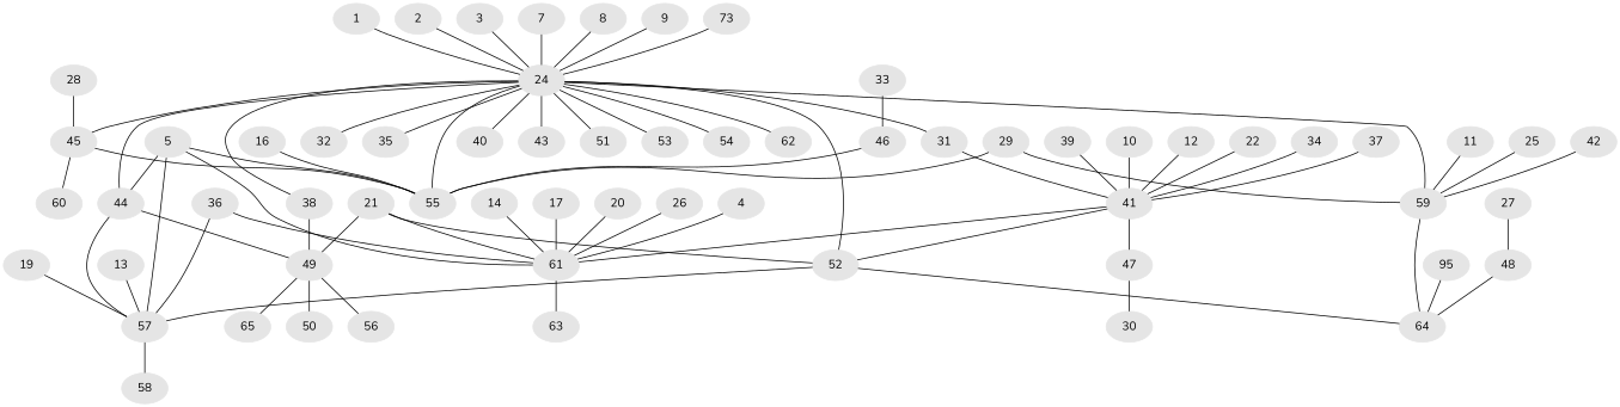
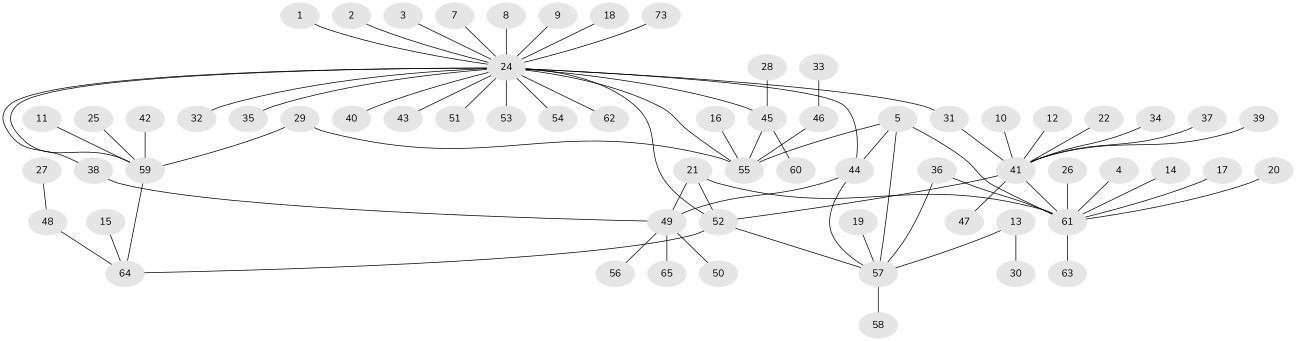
  graph {
    fontname=Nunito
    node [color=gray90 fontname=Nunito style=filled]
    edge [fontname=Nunito weight=1.0]
    1
    24
    44
    55
    59
    52
    31
    32
    35
    38
    40
    43
    51
    53
    54
    62
    45
    2
    3
    4
    61
    63
    5
    57
    49
    58
    7
    8
    9
    10
    41
    47
    11
    64
    12
    13
    30
    14
-   15 [label=95]
+   15
    16
    17
+   18
    19
    20
    21
    50
    56
    65
    22
    n50 [label=73]
    25
    26
    27
    48
    28
    60
    29
    33
    46
    34
    36
    37
    39
    42
    1 -- 24
    24 -- 44
    24 -- 55
    24 -- 59
    24 -- 52
    24 -- 31
    24 -- 32
    24 -- 35
    24 -- 38
    24 -- 40
    24 -- 43
    24 -- 51
    24 -- 53
    24 -- 54
    24 -- 62
    24 -- 45
    44 -- 57
    44 -- 49
    59 -- 64
    52 -- 57
    52 -- 64
    31 -- 41
    38 -- 49
    45 -- 55
    45 -- 60
    2 -- 24
    3 -- 24
    4 -- 61
    61 -- 63
    5 -- 44
    5 -- 55
    5 -- 61
    5 -- 57
    57 -- 58
    49 -- 50
    49 -- 56
    49 -- 65
    7 -- 24
    8 -- 24
    9 -- 24
    10 -- 41
    41 -- 52
    41 -- 61
    41 -- 47
    11 -- 59
    12 -- 41
    13 -- 57
-   47 -- 30
+   13 -- 30
    14 -- 61
    15 -- 64
    16 -- 55
    17 -- 61
+   18 -- 24 [weight=2.0]
    19 -- 57
    20 -- 61
    21 -- 52
    21 -- 61
    21 -- 49
    22 -- 41
    n50 -- 24
    25 -- 59
    26 -- 61
    27 -- 48
    48 -- 64
    28 -- 45
    29 -- 55
    29 -- 59 [weight=2.0]
    33 -- 46
    46 -- 55
    34 -- 41
    36 -- 61
    36 -- 57
    37 -- 41
    39 -- 41
    42 -- 59
  }
